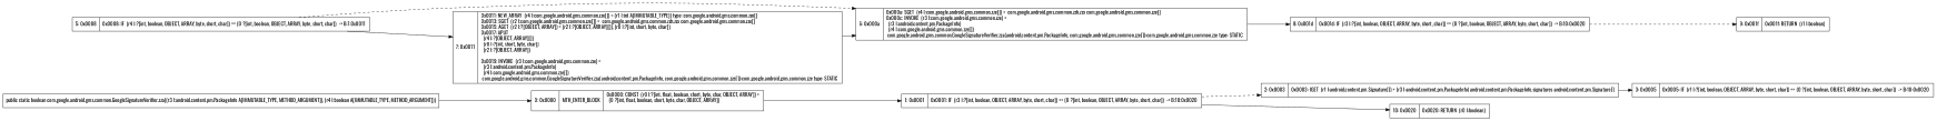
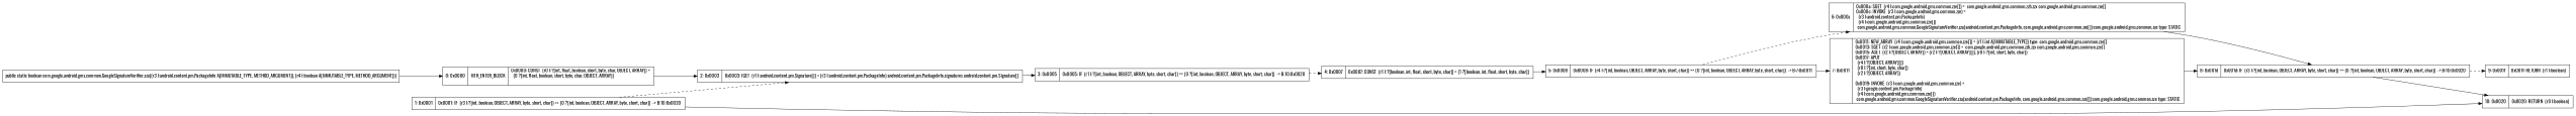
  digraph {
    fontname=Oswald
    rankdir=LR
    node [fontname=Oswald shape=record]
    edge [fontname=Oswald]
    n1 [label="{0\:\ 0x0000|MTH_ENTER_BLOCK\l|0x0000: CONST  (r0 I:?[int, float, boolean, short, byte, char, OBJECT, ARRAY]) = \l  (0 ?[int, float, boolean, short, byte, char, OBJECT, ARRAY])\l \l}"]
    n2 [label="{1\:\ 0x0001|0x0001: IF  (r3 I:?[int, boolean, OBJECT, ARRAY, byte, short, char]) == (0 ?[int, boolean, OBJECT, ARRAY, byte, short, char])  \-\> B:10:0x0020 \l}"]
    n3 [label="{2\:\ 0x0003|0x0003: IGET  (r1 I:android.content.pm.Signature[]) = (r3 I:android.content.pm.PackageInfo) android.content.pm.PackageInfo.signatures android.content.pm.Signature[] \l}"]
    n4 [label="{10\:\ 0x0020|0x0020: RETURN  (r0 I:boolean) \l}"]
    n5 [label="{3\:\ 0x0005|0x0005: IF  (r1 I:?[int, boolean, OBJECT, ARRAY, byte, short, char]) == (0 ?[int, boolean, OBJECT, ARRAY, byte, short, char])  \-\> B:10:0x0020 \l}"]
+   n6 [label="{4\:\ 0x0007|0x0007: CONST  (r1 I:?[boolean, int, float, short, byte, char]) = (1 ?[boolean, int, float, short, byte, char]) \l}"]
    n7 [label="{5\:\ 0x0008|0x0008: IF  (r4 I:?[int, boolean, OBJECT, ARRAY, byte, short, char]) == (0 ?[int, boolean, OBJECT, ARRAY, byte, short, char])  \-\> B:7:0x0011 \l}"]
    n8 [label="{6\:\ 0x000a|0x000a: SGET  (r4 I:com.google.android.gms.common.zze[]) =  com.google.android.gms.common.zzh.zzx com.google.android.gms.common.zze[] \l0x000c: INVOKE  (r3 I:com.google.android.gms.common.zze) = \l  (r3 I:android.content.pm.PackageInfo)\l  (r4 I:com.google.android.gms.common.zze[])\l com.google.android.gms.common.GoogleSignatureVerifier.zza(android.content.pm.PackageInfo, com.google.android.gms.common.zze[]):com.google.android.gms.common.zze type: STATIC \l}"]
-   n9 [label="{7\:\ 0x0011|0x0011: NEW_ARRAY  (r4 I:com.google.android.gms.common.zze[]) = (r1 I:int A[IMMUTABLE_TYPE]) type: com.google.android.gms.common.zze[] \l0x0013: SGET  (r2 I:com.google.android.gms.common.zze[]) =  com.google.android.gms.common.zzh.zzx com.google.android.gms.common.zze[] \l0x0015: AGET  (r2 I:?[OBJECT, ARRAY]) = (r2 I:?[OBJECT, ARRAY][]), (r0 I:?[int, short, byte, char]) \l0x0017: APUT  \l  (r4 I:?[OBJECT, ARRAY][])\l  (r0 I:?[int, short, byte, char])\l  (r2 I:?[OBJECT, ARRAY])\l \l0x0019: INVOKE  (r3 I:com.google.android.gms.common.zze) = \l  (r3 I:android.content.pm.PackageInfo)\l  (r4 I:com.google.android.gms.common.zze[])\l com.google.android.gms.common.GoogleSignatureVerifier.zza(android.content.pm.PackageInfo, com.google.android.gms.common.zze[]):com.google.android.gms.common.zze type: STATIC \l}"]
+   n9 [label="{7\:\ 0x0011|0x0011: NEW_ARRAY  (r4 I:com.google.android.gms.common.zze[]) = (r1 I:int A[IMMUTABLE_TYPE]) type: com.google.android.gms.common.zze[] \l0x0013: SGET  (r2 I:com.google.android.gms.common.zze[]) =  com.google.android.gms.common.zzh.zzx com.google.android.gms.common.zze[] \l0x0015: AGET  (r2 I:?[OBJECT, ARRAY]) = (r2 I:?[OBJECT, ARRAY][]), (r0 I:?[int, short, byte, char]) \l0x0017: APUT  \l  (r4 I:?[OBJECT, ARRAY][])\l  (r0 I:?[int, short, byte, char])\l  (r2 I:?[OBJECT, ARRAY])\l \l0x0019: INVOKE  (r3 I:com.google.android.gms.common.zze) = \l  (r3 I:google.content.pm.PackageInfo)\l  (r4 I:com.google.android.gms.common.zze[])\l com.google.android.gms.common.GoogleSignatureVerifier.zza(android.content.pm.PackageInfo, com.google.android.gms.common.zze[]):com.google.android.gms.common.zze type: STATIC \l}"]
    n10 [label="{8\:\ 0x001d|0x001d: IF  (r3 I:?[int, boolean, OBJECT, ARRAY, byte, short, char]) == (0 ?[int, boolean, OBJECT, ARRAY, byte, short, char])  \-\> B:10:0x0020 \l}"]
    n11 [label="{9\:\ 0x001f|0x001f: RETURN  (r1 I:boolean) \l}"]
    n12 [label="{public static boolean com.google.android.gms.common.GoogleSignatureVerifier.zza((r3 I:android.content.pm.PackageInfo A[IMMUTABLE_TYPE, METHOD_ARGUMENT]), (r4 I:boolean A[IMMUTABLE_TYPE, METHOD_ARGUMENT])) }"]
-   n1 -> n2
+   n1 -> n3
    n2 -> n3 [style=dashed]
    n2 -> n4
    n3 -> n5
+   n5 -> n6 [style=dashed]
+   n6 -> n7
    n7 -> n8 [style=dashed]
    n7 -> n9
    n8 -> n10
-   n9 -> n8
+   n9 -> n10
+   n10 -> n4
    n10 -> n11 [style=dashed]
    n12 -> n1
  }
